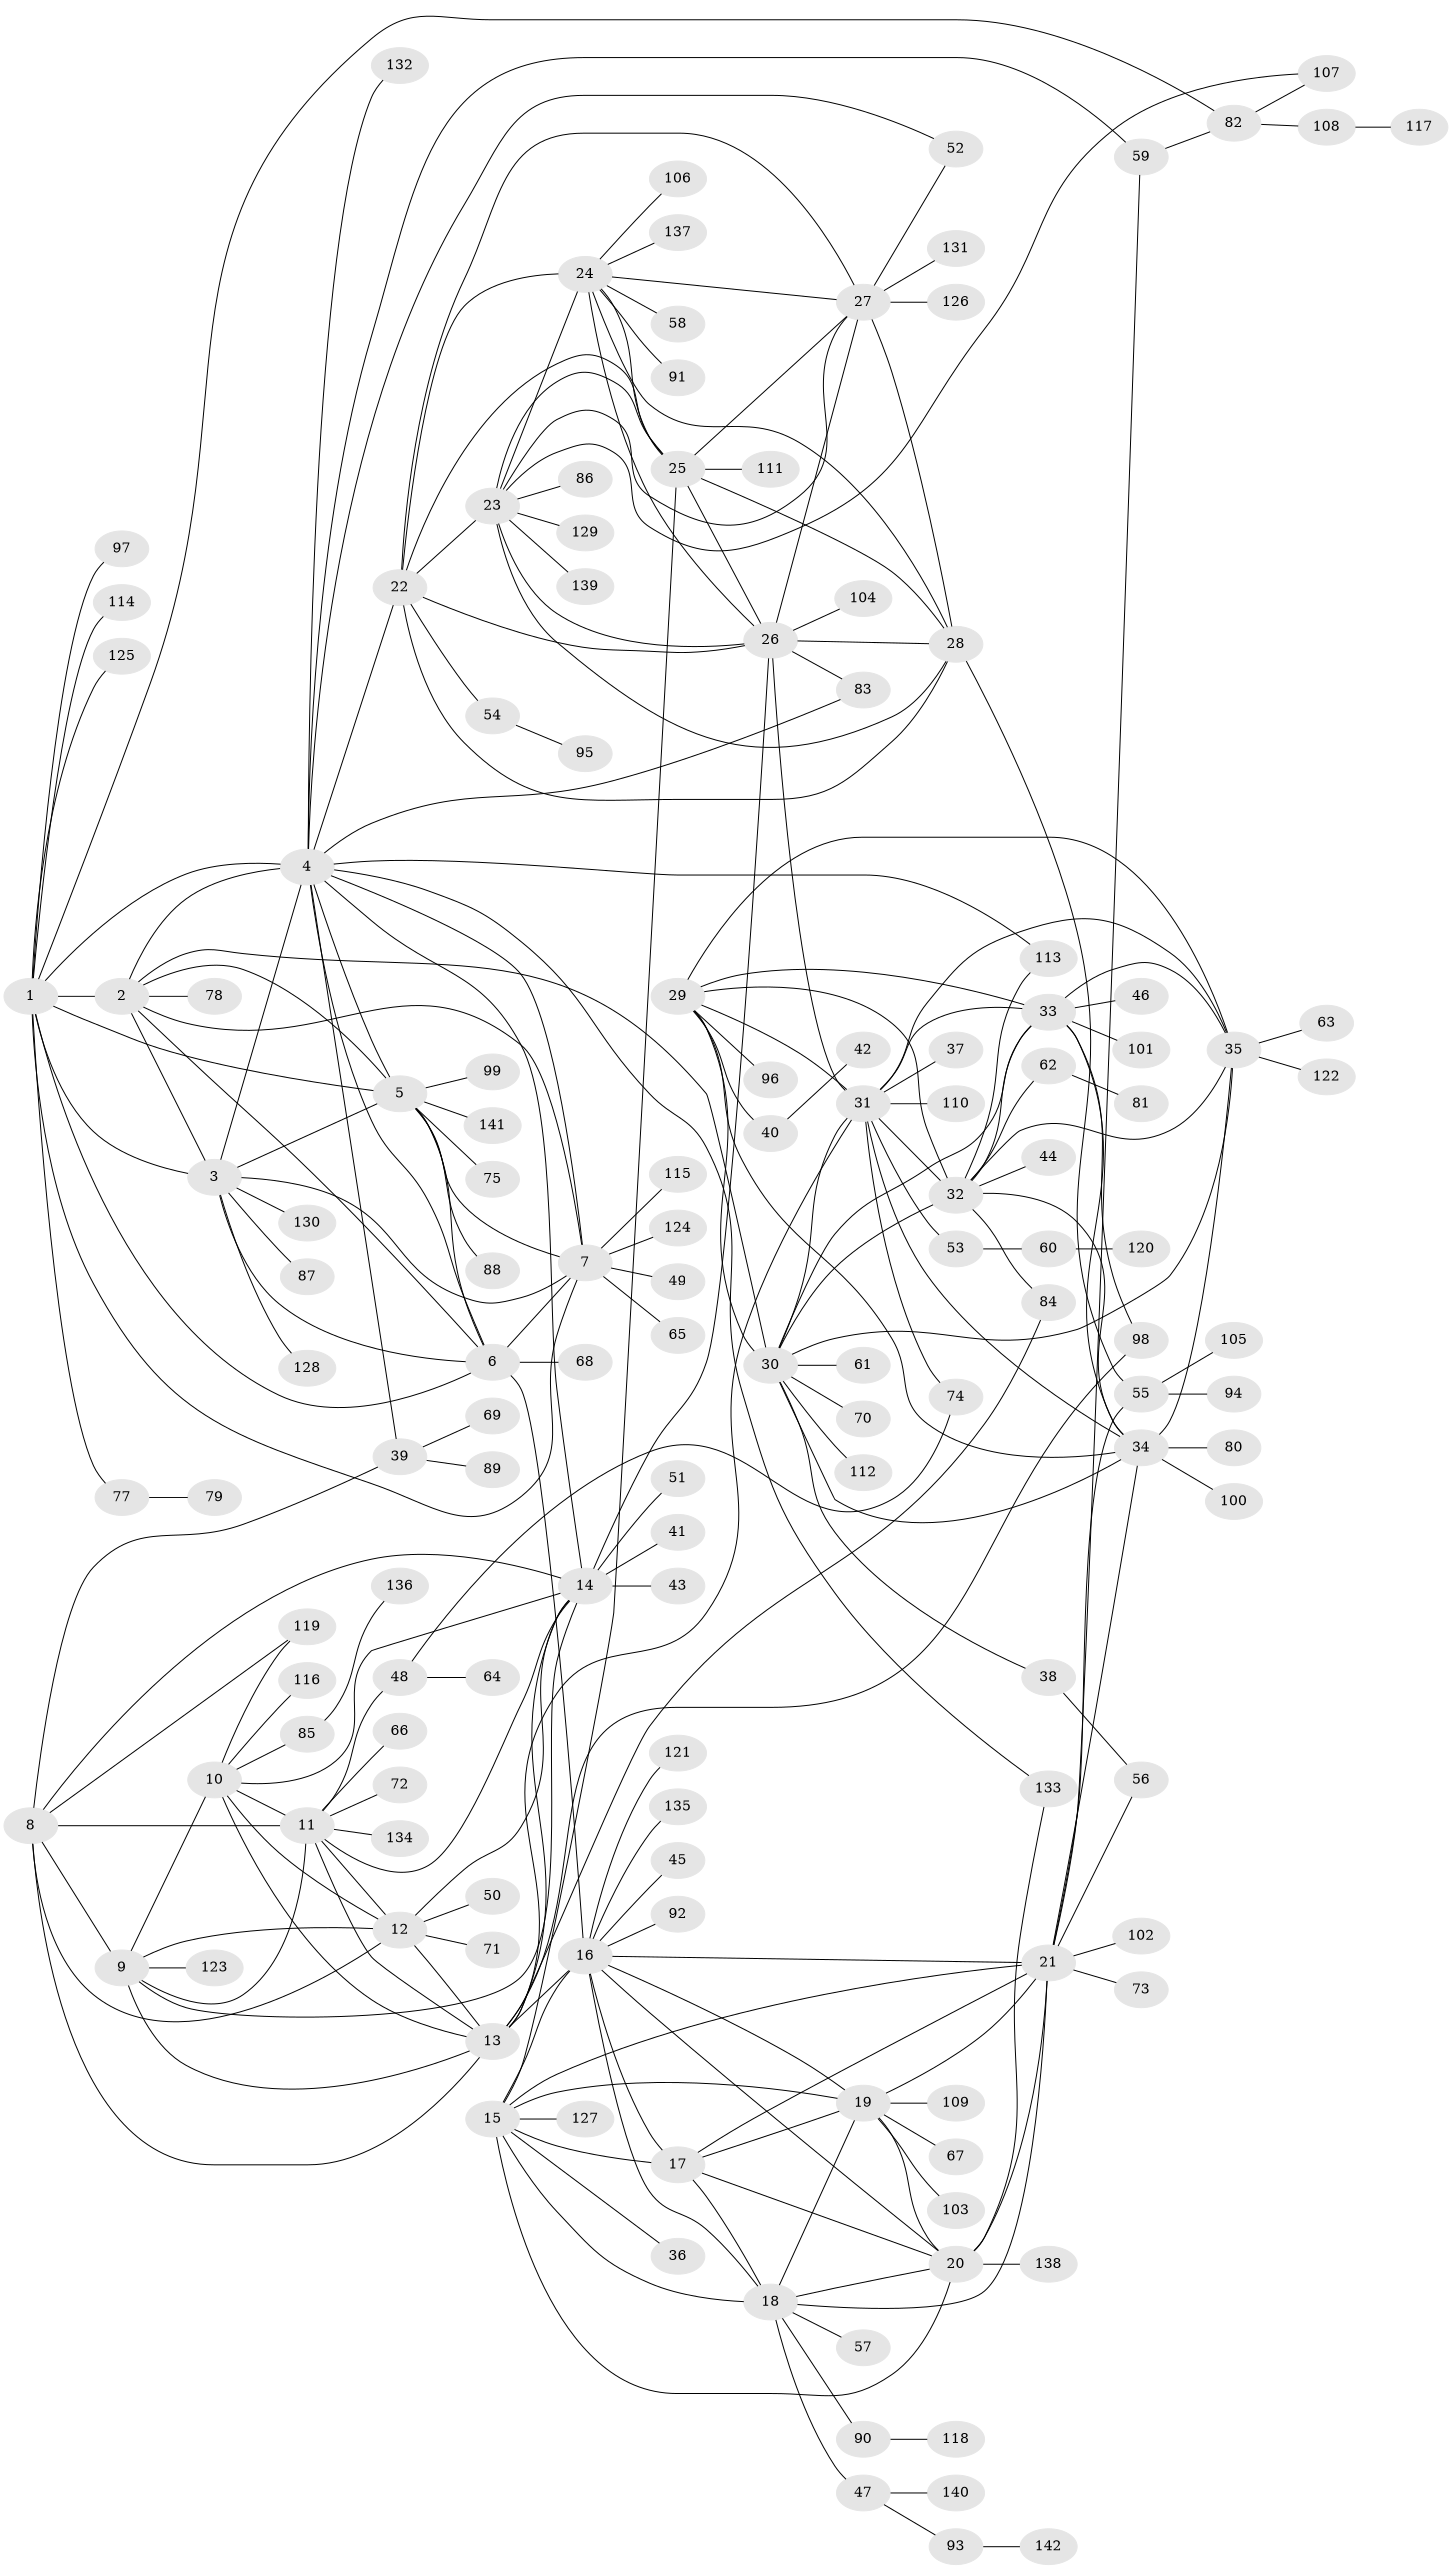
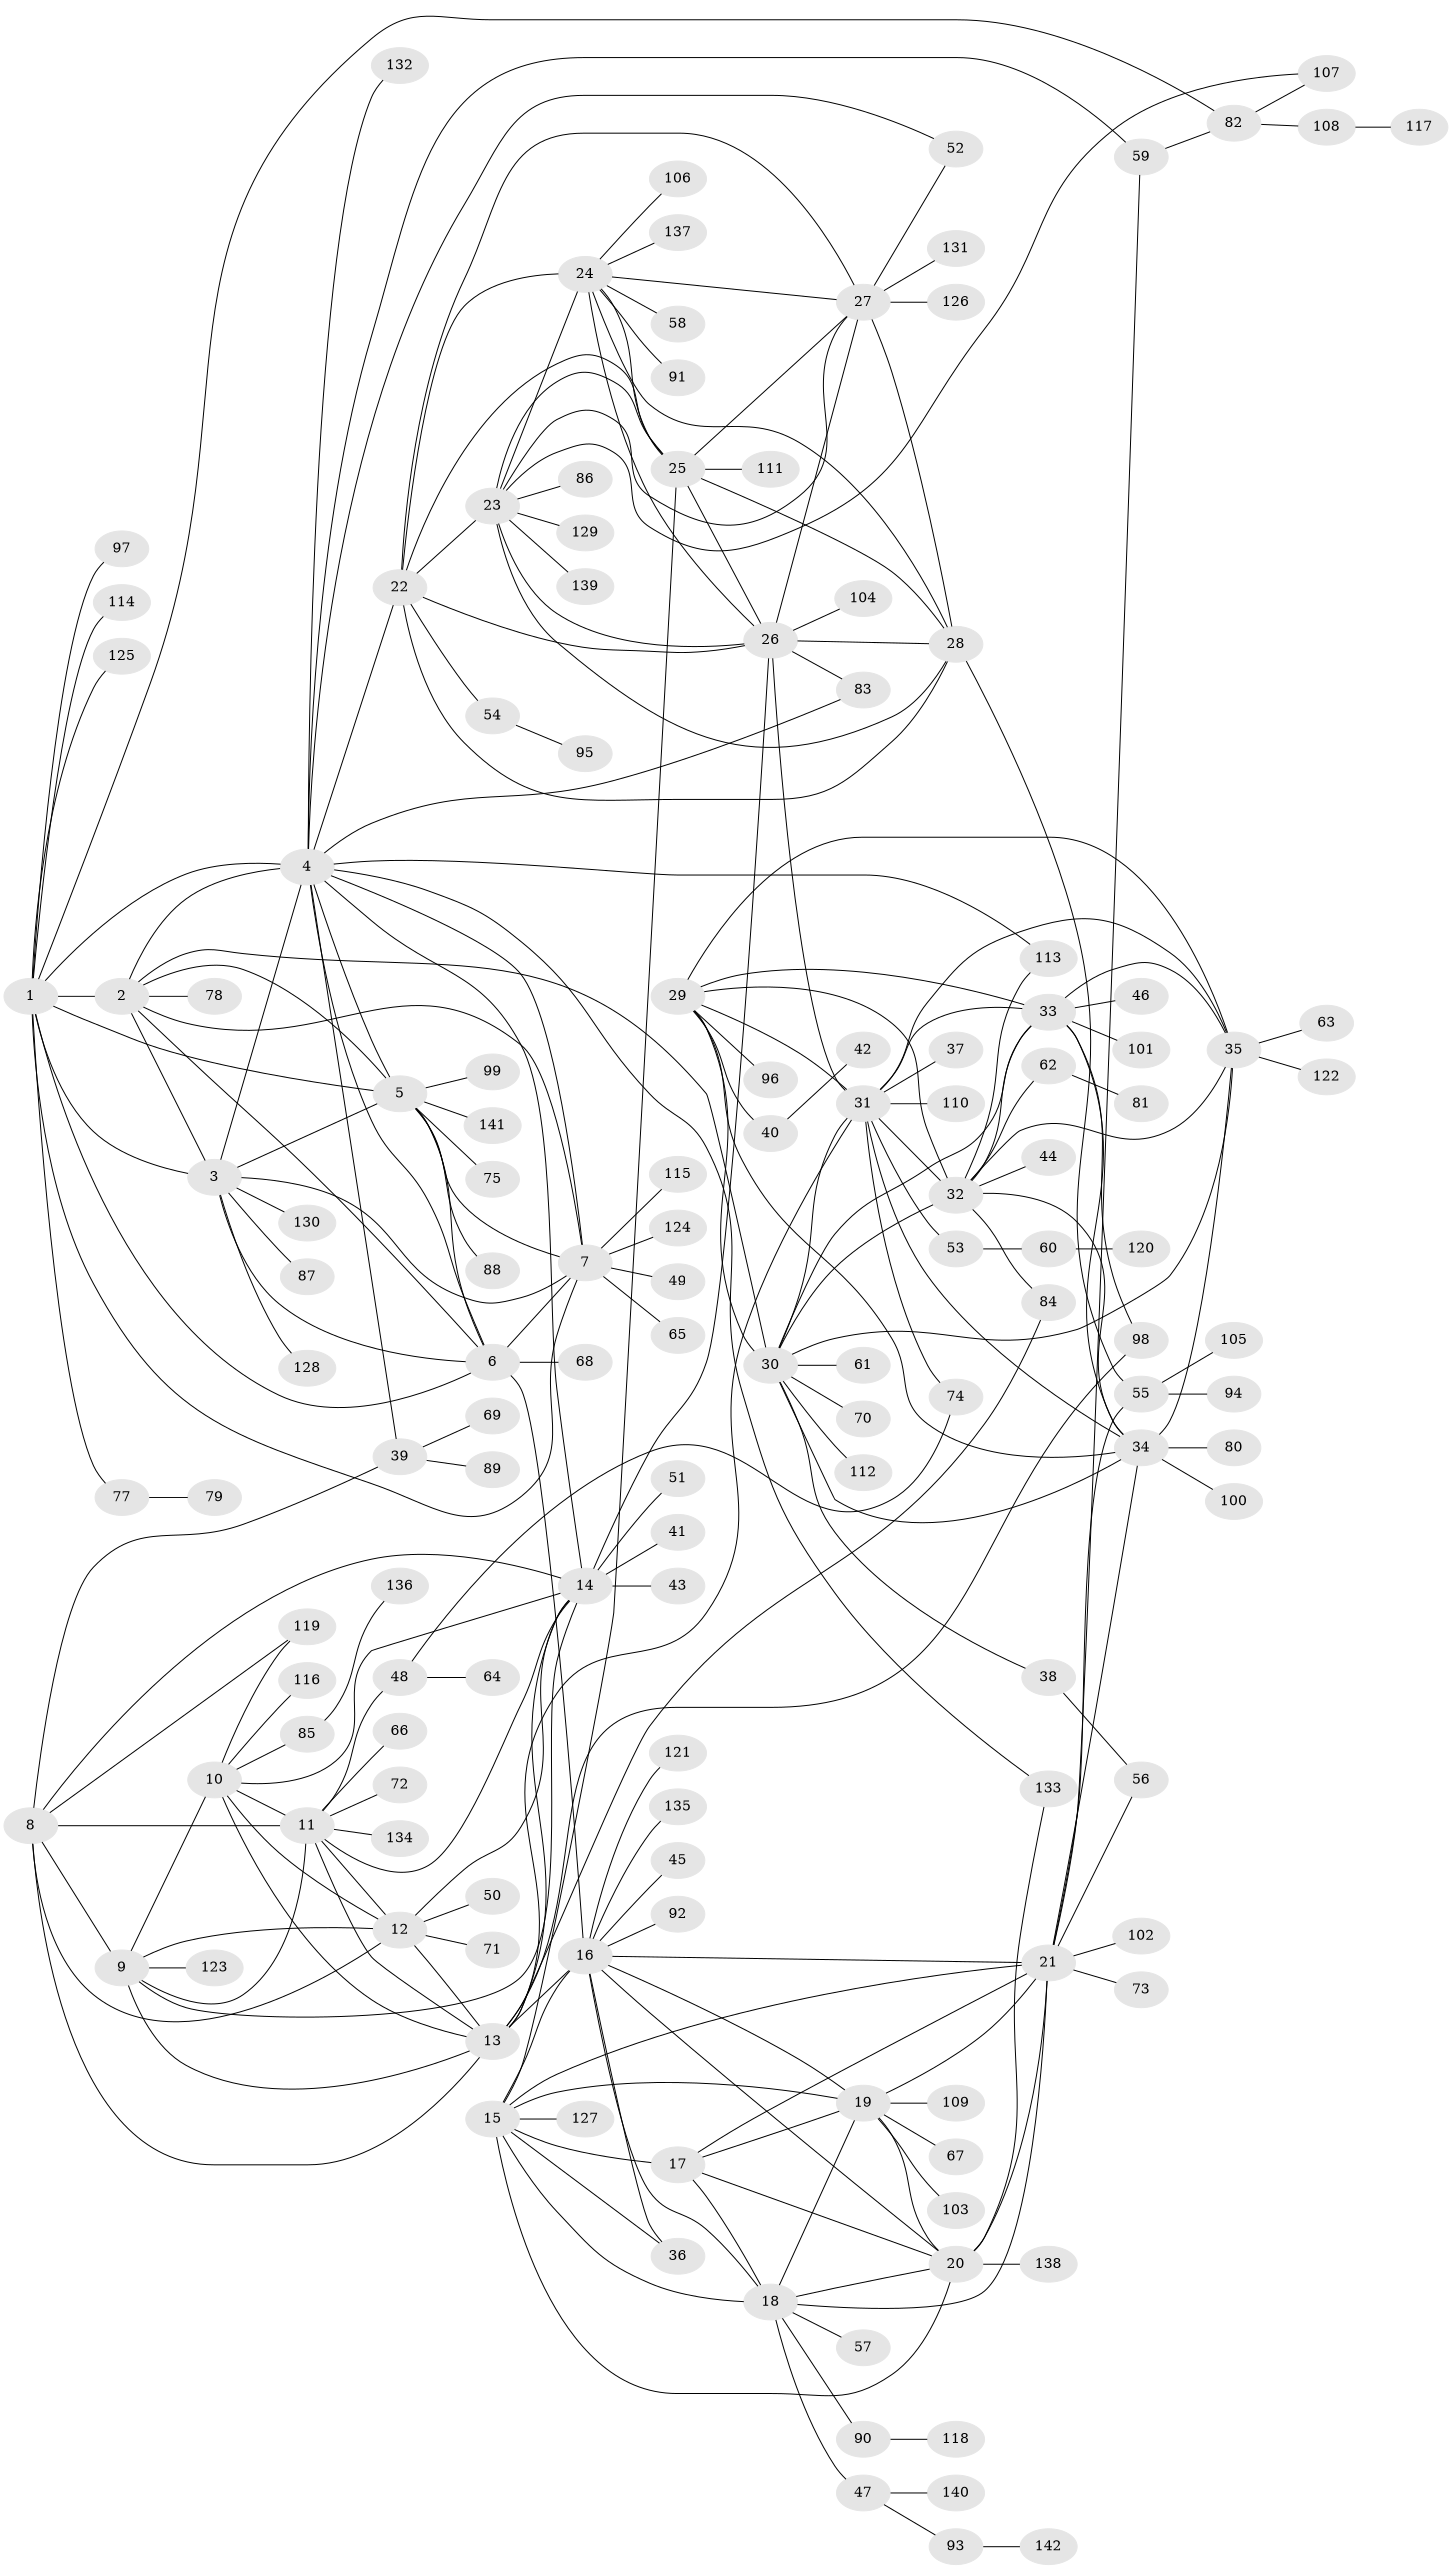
  graph {
    rankdir=LR
    node [color=gray90 style=filled]
    1
    2
    3
    4
    5
    6
    7
    77
    82
    97
    114
    125
    30
    78
    87
    128
    130
    14
    22
    39
    52
    59
    83
    113
    132
    133
    75
    88
    99
    141
    16
    68
    49
    65
    115
    124
    79
    107
    108
    31
    34
    32
    33
    35
    38
    61
    70
    112
    26
    41
    43
    51
    25
    23
    24
    27
    28
    54
    69
    89
    17
    18
    19
    20
    21
    45
    92
    121
    135
    8
    9
    11
    12
    13
    119
    10
    123
    85
    116
    48
    66
    72
    134
    50
    71
    84
    98
    136
    74
    64
    37
    53
    110
    104
    15
    36
    127
    47
    57
    90
    67
    103
    109
    138
    55
    56
    73
    102
    111
    93
    140
    118
    80
    100
    94
    105
    86
    129
    139
    58
    91
    106
    137
    126
    131
    95
    29
    40
    96
    44
    62
    46
    101
    63
    122
    42
    60
    81
    142
    120
    117
    1 -- 2
    1 -- 3
    1 -- 4
    1 -- 5
    1 -- 6
    1 -- 7
    1 -- 77
    1 -- 82
    1 -- 97
    1 -- 114
    1 -- 125
    2 -- 3
    2 -- 4
    2 -- 5
    2 -- 6
    2 -- 7
    2 -- 30
    2 -- 78
    3 -- 4
    3 -- 5
    3 -- 6
    3 -- 7
    3 -- 87
    3 -- 128
    3 -- 130
    4 -- 5
    4 -- 6
    4 -- 7
    4 -- 14
    4 -- 22
    4 -- 39
    4 -- 52
    4 -- 59
    4 -- 83
    4 -- 113
    4 -- 132
    4 -- 133
    5 -- 6
    5 -- 7
    5 -- 75
    5 -- 88
    5 -- 99
    5 -- 141
    6 -- 7
    6 -- 16
    6 -- 68
    7 -- 49
    7 -- 65
    7 -- 115
    7 -- 124
    77 -- 79
    82 -- 107
    82 -- 108
    30 -- 31
    30 -- 34
    30 -- 32
    30 -- 33
    30 -- 35
    30 -- 38
    30 -- 61
    30 -- 70
    30 -- 112
    14 -- 26
    14 -- 41
    14 -- 43
    14 -- 51
    22 -- 26
    22 -- 25
    22 -- 23
    22 -- 24
    22 -- 27
    22 -- 28
    22 -- 54
    39 -- 69
    39 -- 89
    59 -- 82
-   16 -- 17
+   16 -- 36
    16 -- 18
    16 -- 19
    16 -- 20
    16 -- 21
    16 -- 45
    16 -- 92
    16 -- 121
    16 -- 135
    108 -- 117
    31 -- 34
    31 -- 32
    31 -- 33
    31 -- 35
    31 -- 74
    31 -- 37
    31 -- 53
    31 -- 110
    34 -- 35
    34 -- 80
    34 -- 100
    32 -- 113
    32 -- 34
    32 -- 33
    32 -- 35
    32 -- 84
    32 -- 44
    32 -- 62
    33 -- 34
    33 -- 35
    33 -- 98
    33 -- 46
    33 -- 101
    35 -- 63
    35 -- 122
    38 -- 56
    26 -- 83
    26 -- 31
    26 -- 27
    26 -- 28
    26 -- 104
    25 -- 26
    25 -- 27
    25 -- 28
    25 -- 111
    23 -- 107
    23 -- 26
    23 -- 25
    23 -- 24
    23 -- 27
    23 -- 28
    23 -- 86
    23 -- 129
    23 -- 139
    24 -- 26
    24 -- 25
    24 -- 27
    24 -- 28
    24 -- 58
    24 -- 91
    24 -- 106
    24 -- 137
    27 -- 52
    27 -- 28
    27 -- 126
    27 -- 131
    28 -- 55
    54 -- 95
    17 -- 18
    17 -- 19
    17 -- 20
    17 -- 21
    18 -- 19
    18 -- 20
    18 -- 21
    18 -- 47
    18 -- 57
    18 -- 90
    19 -- 20
    19 -- 21
    19 -- 67
    19 -- 103
    19 -- 109
    20 -- 133
    20 -- 21
    20 -- 138
    21 -- 59
    21 -- 34
    21 -- 55
    21 -- 56
    21 -- 73
    21 -- 102
    8 -- 14
    8 -- 39
    8 -- 9
    8 -- 11
    8 -- 12
    8 -- 13
    8 -- 119
    9 -- 14
    9 -- 11
    9 -- 12
    9 -- 13
    9 -- 10
    9 -- 123
    11 -- 14
    11 -- 12
    11 -- 13
    11 -- 48
    11 -- 66
    11 -- 72
    11 -- 134
    12 -- 14
    12 -- 13
    12 -- 50
    12 -- 71
    13 -- 14
    13 -- 16
    13 -- 31
    13 -- 84
    13 -- 98
    10 -- 14
    10 -- 11
    10 -- 12
    10 -- 13
    10 -- 119
    10 -- 85
    10 -- 116
    85 -- 136
    48 -- 74
    48 -- 64
    53 -- 60
    15 -- 16
    15 -- 25
    15 -- 17
    15 -- 18
    15 -- 19
    15 -- 20
    15 -- 21
    15 -- 36
    15 -- 127
    47 -- 93
    47 -- 140
    90 -- 118
    55 -- 94
    55 -- 105
    93 -- 142
    29 -- 30
    29 -- 31
    29 -- 34
    29 -- 32
    29 -- 33
    29 -- 35
    29 -- 40
    29 -- 96
    40 -- 42
    62 -- 81
    60 -- 120
  }
